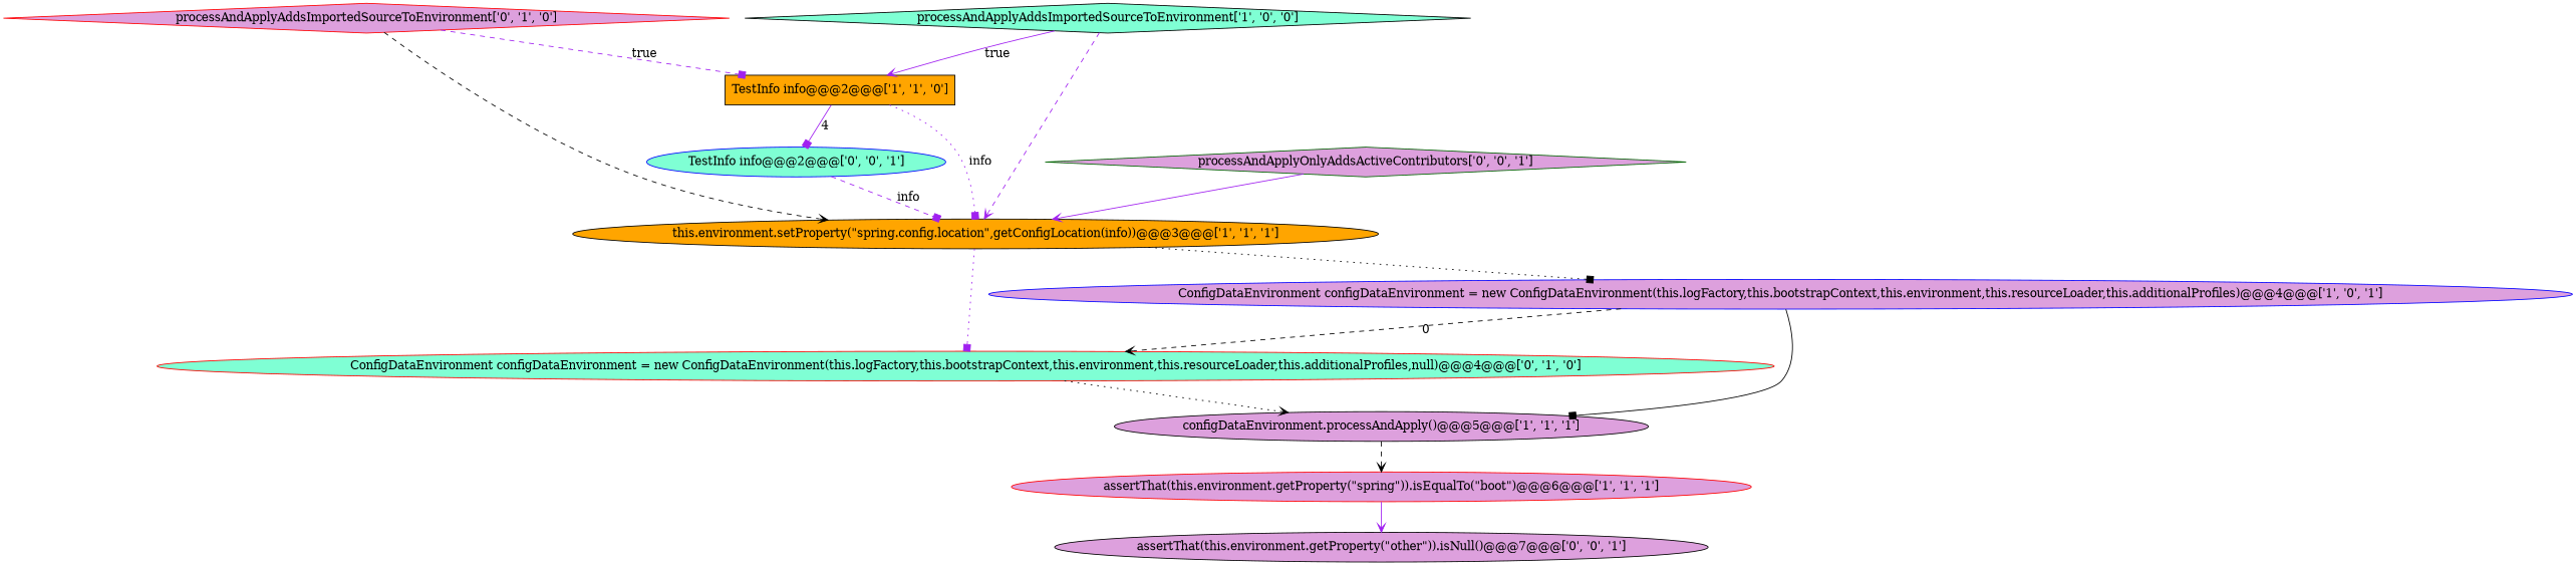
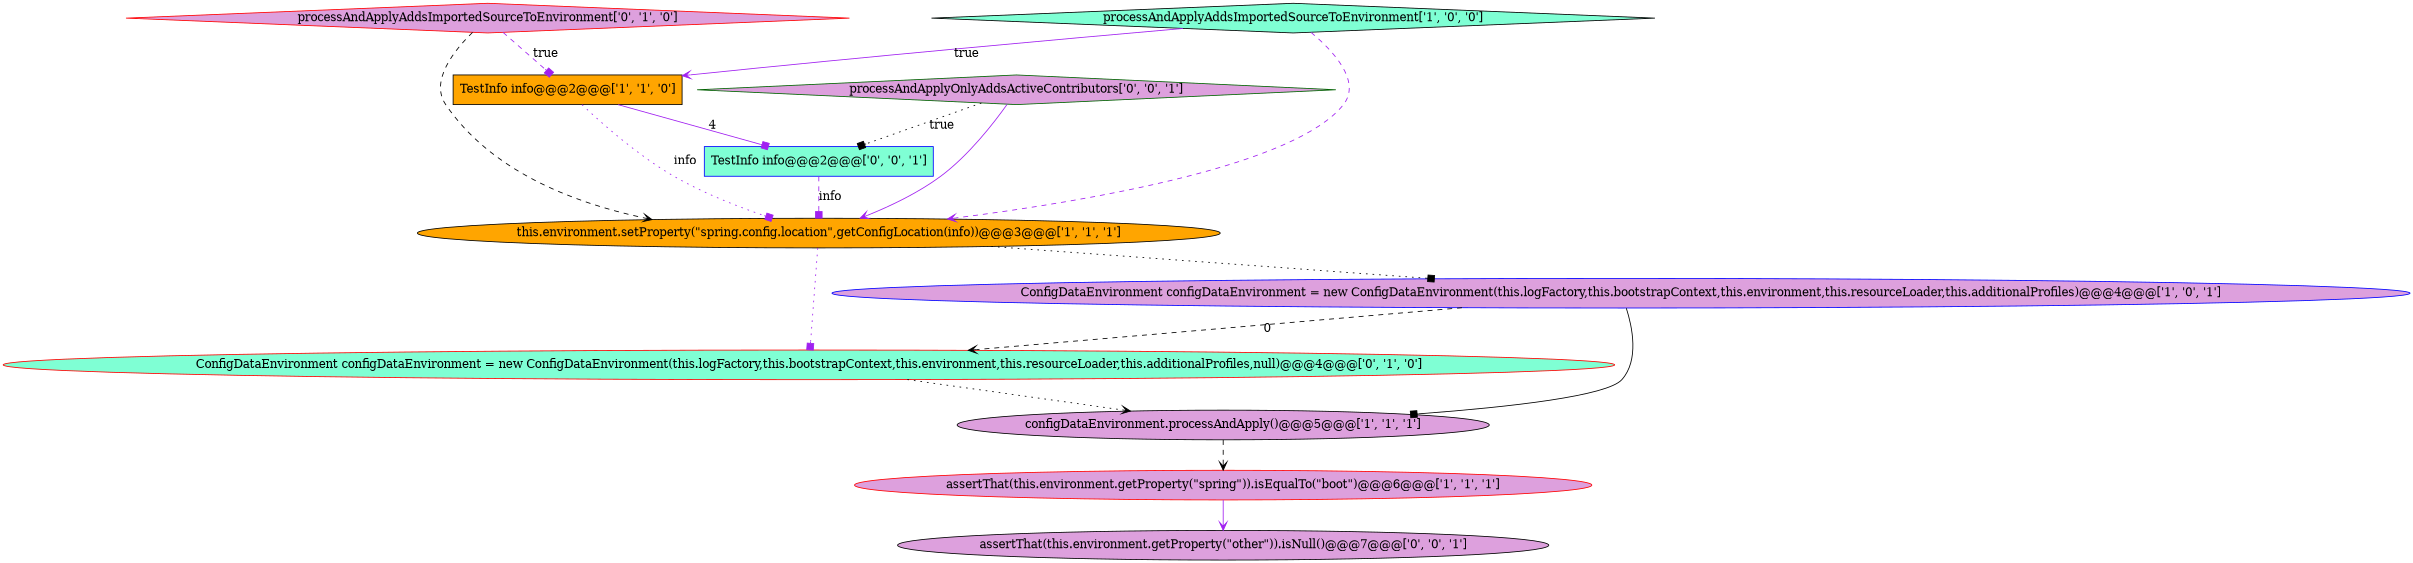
  digraph {
    node [color=black fillcolor=plum shape=ellipse style=filled]
    edge [arrowhead=vee color=purple style=dashed]
    n1 [color=red label="assertThat(this.environment.getProperty(\"spring\")).isEqualTo(\"boot\")@@@6@@@['1', '1', '1']"]
    n2 [label="assertThat(this.environment.getProperty(\"other\")).isNull()@@@7@@@['0', '0', '1']"]
-   n3 [color=blue fillcolor=aquamarine label="TestInfo info@@@2@@@['0', '0', '1']"]
+   n3 [color=blue fillcolor=aquamarine label="TestInfo info@@@2@@@['0', '0', '1']" shape=box]
    n4 [fillcolor=orange label="this.environment.setProperty(\"spring.config.location\",getConfigLocation(info))@@@3@@@['1', '1', '1']"]
    n5 [color=red fillcolor=aquamarine label="ConfigDataEnvironment configDataEnvironment = new ConfigDataEnvironment(this.logFactory,this.bootstrapContext,this.environment,this.resourceLoader,this.additionalProfiles,null)@@@4@@@['0', '1', '0']"]
    n6 [color=blue label="ConfigDataEnvironment configDataEnvironment = new ConfigDataEnvironment(this.logFactory,this.bootstrapContext,this.environment,this.resourceLoader,this.additionalProfiles)@@@4@@@['1', '0', '1']"]
    n7 [label="configDataEnvironment.processAndApply()@@@5@@@['1', '1', '1']"]
    n8 [color=red label="processAndApplyAddsImportedSourceToEnvironment['0', '1', '0']" shape=diamond]
    n9 [fillcolor=orange label="TestInfo info@@@2@@@['1', '1', '0']" shape=box]
    n10 [color=darkgreen label="processAndApplyOnlyAddsActiveContributors['0', '0', '1']" shape=diamond]
    n11 [fillcolor=aquamarine label="processAndApplyAddsImportedSourceToEnvironment['1', '0', '0']" shape=diamond]
    n1 -> n2 [style=solid]
    n3 -> n4 [arrowhead=box label=info]
    n4 -> n5 [arrowhead=box style=dotted]
    n4 -> n6 [arrowhead=box color=black style=dotted]
    n5 -> n7 [color=black style=dotted]
    n6 -> n5 [color=black label=0]
    n6 -> n7 [arrowhead=box color=black style=solid]
    n7 -> n1 [color=black]
    n8 -> n4 [color=black]
    n8 -> n9 [arrowhead=box label=true]
    n9 -> n3 [arrowhead=box label=4 style=solid]
    n9 -> n4 [arrowhead=box label=info style=dotted]
+   n10 -> n3 [arrowhead=box color=black label=true style=dotted]
    n10 -> n4 [style=solid]
    n11 -> n4
    n11 -> n9 [label=true style=solid]
  }
